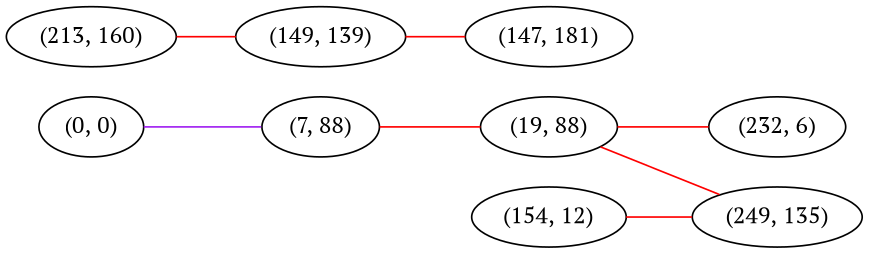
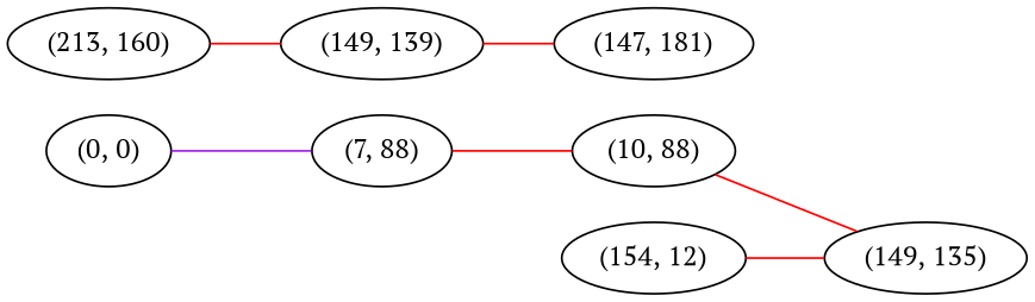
  graph {
    fontname="PT Serif"
    rankdir=LR
    node [fontname="PT Serif"]
    edge [color=red fontname="PT Serif" weight=1]
    "(0, 0)"
    "(7, 88)"
-   "(19, 88)"
+   "(19, 88)" [label="(10, 88)"]
    "(213, 160)"
    "(149, 139)"
    "(147, 181)"
-   "(232, 6)"
-   "(149, 135)" [label="(249, 135)"]
+   "(149, 135)"
    n9 [label="(154, 12)"]
    "(0, 0)" -- "(7, 88)" [color=purple weight=4]
    "(7, 88)" -- "(19, 88)"
-   "(19, 88)" -- "(232, 6)"
    "(19, 88)" -- "(149, 135)"
    "(213, 160)" -- "(149, 139)"
    "(149, 139)" -- "(147, 181)"
    n9 -- "(149, 135)"
  }
